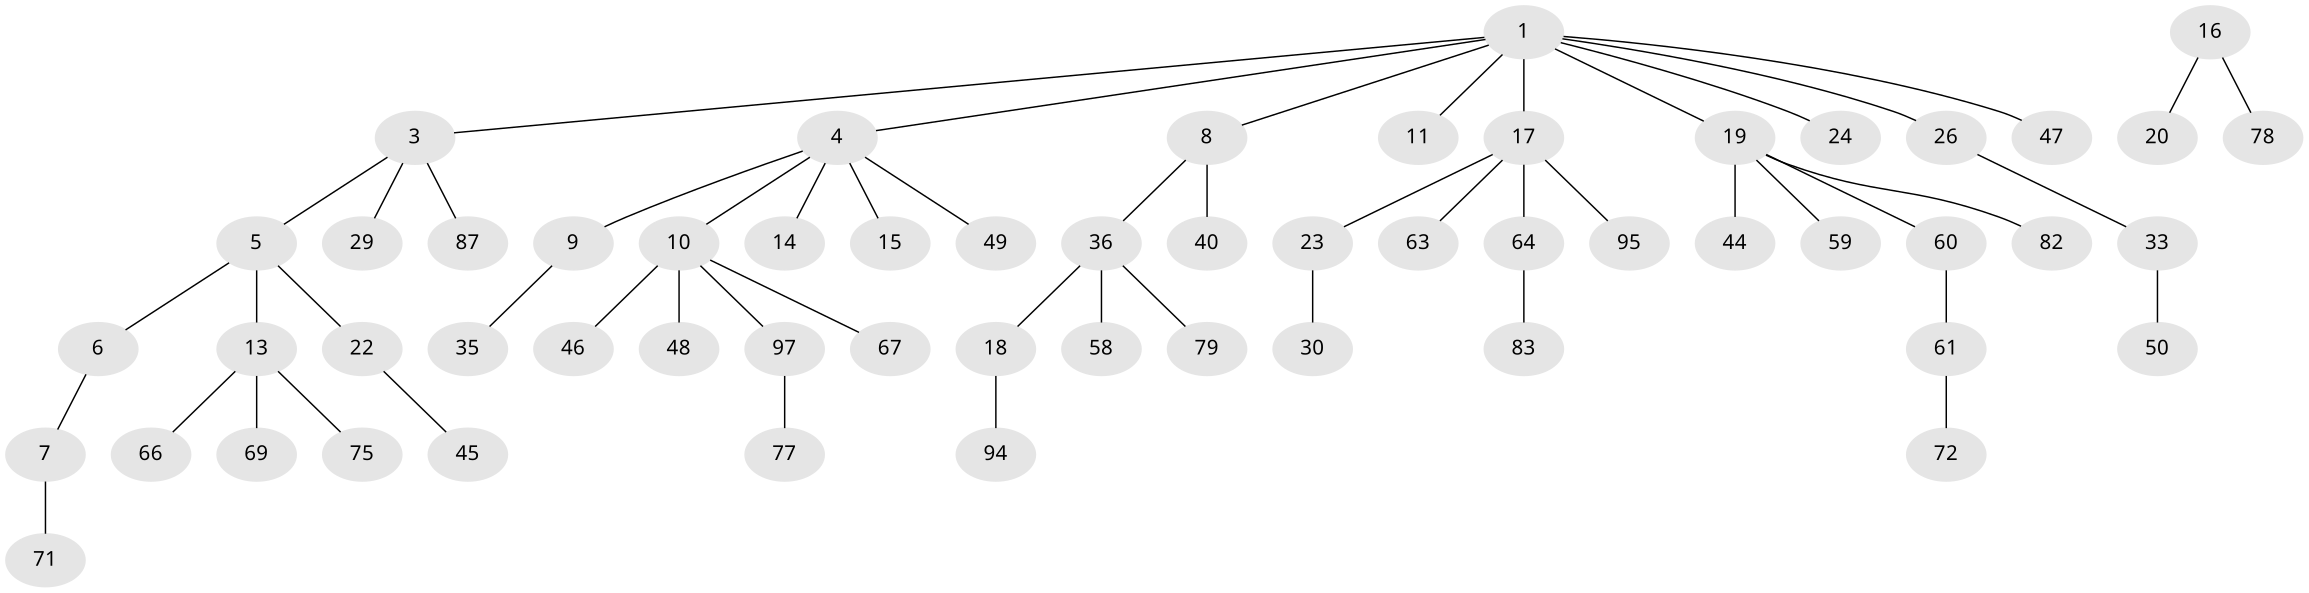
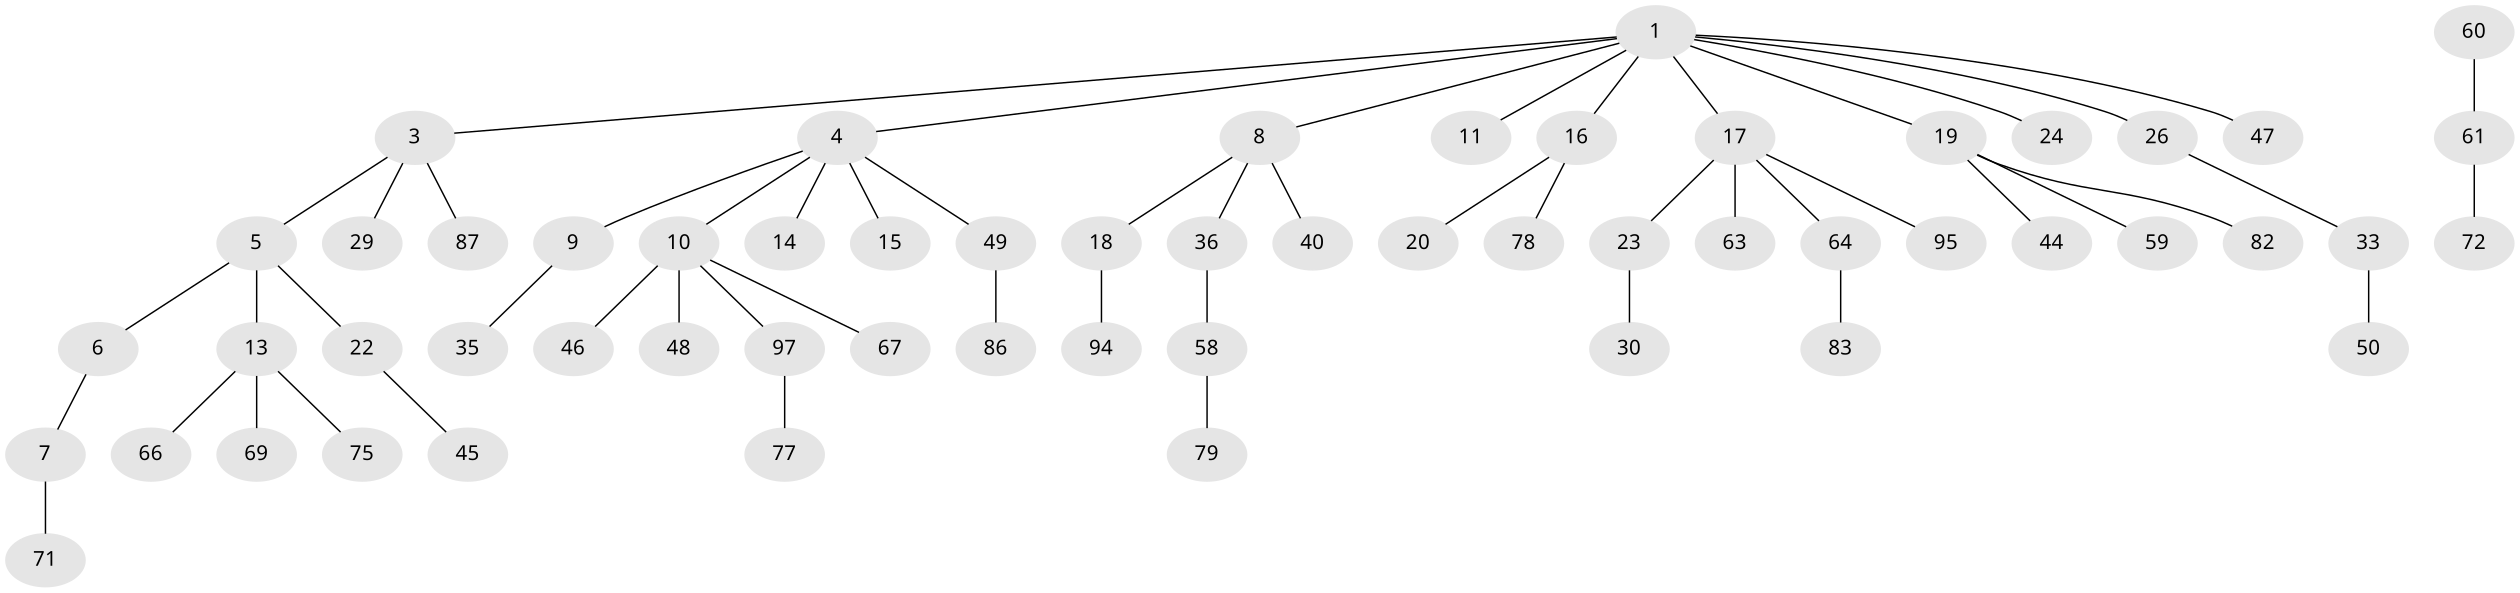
  graph {
    fontname="Noto Sans"
    node [color=gray90 fontname="Noto Sans" style=filled]
    edge [fontname="Noto Sans"]
    1 [super="+2"]
    3 [super="+74+12"]
    4
    8 [super="+50"]
    11
    16
    17 [super="+21+96"]
    19 [super="+76"]
    24 [super="+107+108"]
    26 [super="+52+28+32"]
    47
    5
    29
    87
    9
    10 [super="+99+41+34+43"]
    14 [super="+104"]
    15 [super="+51"]
    49 [super="+81"]
    18 [super="+54"]
    36
    40
    20 [super="+68+101"]
    78
    23 [super="+62"]
    63
    64
    95
    44
    59 [super="+109"]
    60
    82
    33 [super="+70"]
    6
    13 [super="+31+39"]
    22 [super="+106+27"]
    35 [super="+38+42"]
    46
    48
    n40 [label=97]
    67
    7 [super="+25"]
    66 [super="+91"]
    69
    75
    45
    71
    94 [super="+102"]
    58
+   86
    77 [super="+85"]
    30
    83
    61 [super="+115"]
    n55 [label=50 super="+89"]
    79
    72
    1 -- 3
    1 -- 4
    1 -- 8
    1 -- 11
+   1 -- 16
    1 -- 17
    1 -- 19
    1 -- 24
    1 -- 26
    1 -- 47
    3 -- 5
    3 -- 29
    3 -- 87
    4 -- 9
    4 -- 10
    4 -- 14
    4 -- 15
    4 -- 49
-   36 -- 18
+   8 -- 18
    8 -- 36
    8 -- 40
    16 -- 20
    16 -- 78
    17 -- 23
    17 -- 63
    17 -- 64
    17 -- 95
    19 -- 44
    19 -- 59
-   19 -- 60
    19 -- 82
    26 -- 33
    5 -- 6
    5 -- 13
    5 -- 22
    9 -- 35
    10 -- 46
    10 -- 48
    10 -- n40
    10 -- 67
+   49 -- 86
    18 -- 94
    36 -- 58
    23 -- 30
    64 -- 83
    60 -- 61
    33 -- n55
    6 -- 7
    13 -- 66
    13 -- 69
    13 -- 75
    22 -- 45
    n40 -- 77
    7 -- 71
-   36 -- 79
+   58 -- 79
    61 -- 72
  }
